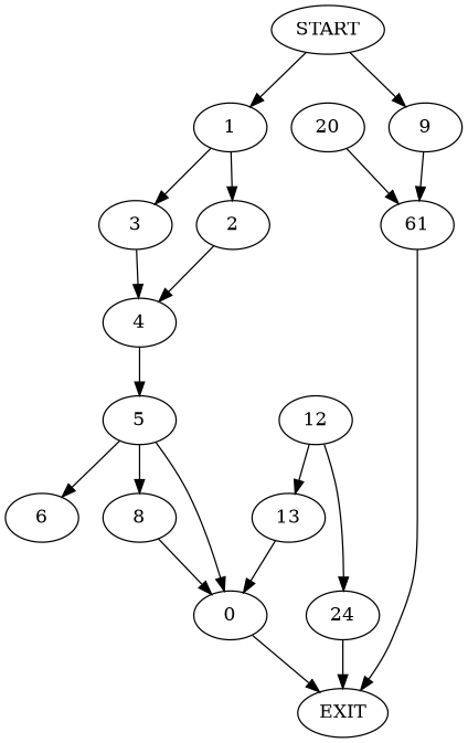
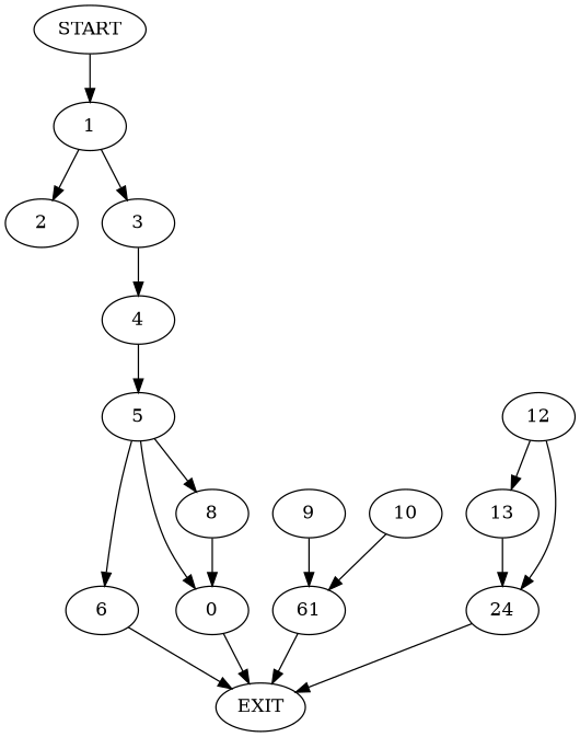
  digraph {
    n1 [label=START]
    1
    9
    2
    3
    n6 [label=61]
    12
    13
    n9 [label=24]
    n10 [label=EXIT]
    4
    5
    6
    n14 [label=0]
    8
-   10 [label=20]
+   10
    n1 -> 1
-   n1 -> 9
    1 -> 2
    1 -> 3
    9 -> n6
-   2 -> 4
    3 -> 4
    n6 -> n10
    12 -> 13
    12 -> n9
-   13 -> n14
+   13 -> n9
    n9 -> n10
    4 -> 5
    5 -> 6
    5 -> n14
    5 -> 8
+   6 -> n10
    n14 -> n10
    8 -> n14
    10 -> n6
  }
